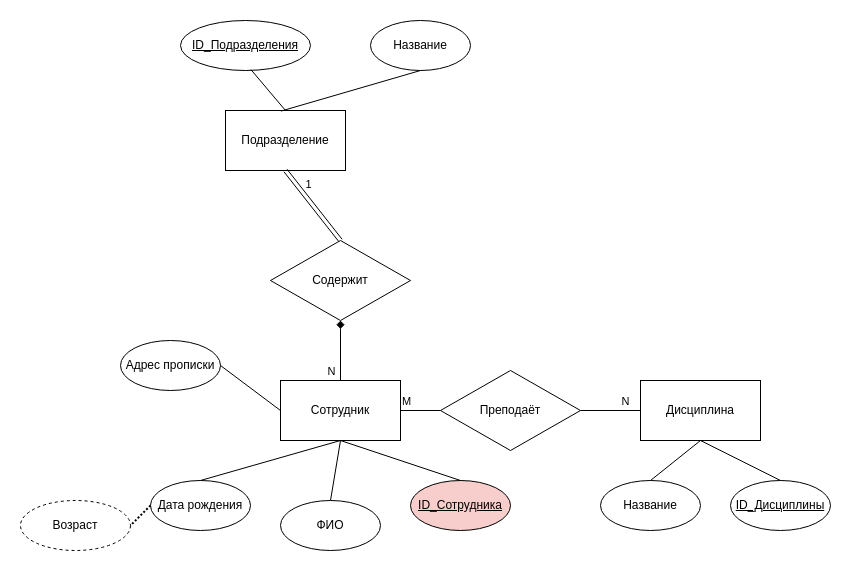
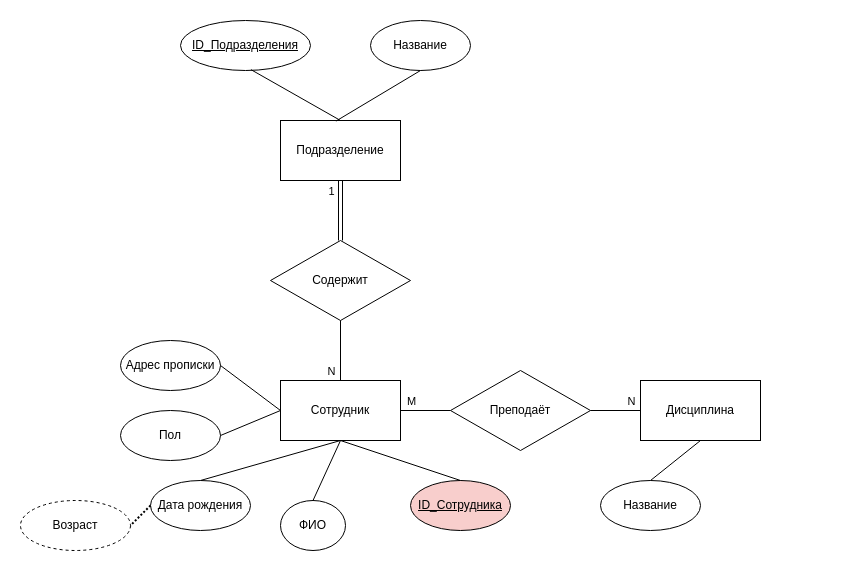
  <mxCell id="0" />
  <mxCell id="1" parent="0" />
  <mxCell id="2" value="&lt;div&gt;Сотрудник&lt;/div&gt;" style="rounded=0;whiteSpace=wrap;html=1;" parent="1" vertex="1"><mxGeometry x="280" y="380" width="120" height="60" as="geometry" /></mxCell>
- <mxCell id="3" value="Подразделение" style="rounded=0;whiteSpace=wrap;html=1;" parent="1" vertex="1"><mxGeometry x="225" y="110" width="120" height="60" as="geometry" /></mxCell>
+ <mxCell id="3" value="Подразделение" style="rounded=0;whiteSpace=wrap;html=1;" parent="1" vertex="1"><mxGeometry x="280" y="120" width="120" height="60" as="geometry" /></mxCell>
  <mxCell id="4" value="&lt;div&gt;Дисциплина&lt;/div&gt;" style="rounded=0;whiteSpace=wrap;html=1;" parent="1" vertex="1"><mxGeometry x="640" y="380" width="120" height="60" as="geometry" /></mxCell>
- <mxCell id="5" value="ФИО" style="ellipse;whiteSpace=wrap;html=1;" parent="1" vertex="1"><mxGeometry x="280" y="500" width="100" height="50" as="geometry" /></mxCell>
+ <mxCell id="5" value="ФИО" style="ellipse;whiteSpace=wrap;html=1;" parent="1" vertex="1"><mxGeometry x="280" y="500" width="65" height="50" as="geometry" /></mxCell>
  <mxCell id="6" value="" style="endArrow=none;html=1;rounded=0;entryX=0.5;entryY=1;entryDx=0;entryDy=0;exitX=0.5;exitY=0;exitDx=0;exitDy=0;" parent="1" source="5" target="2" edge="1"><mxGeometry width="50" height="50" relative="1" as="geometry"><mxPoint x="600" y="570" as="sourcePoint" /><mxPoint x="650" y="520" as="targetPoint" /></mxGeometry></mxCell>
  <mxCell id="7" value="&lt;div&gt;Дата рождения&lt;/div&gt;" style="ellipse;whiteSpace=wrap;html=1;" parent="1" vertex="1"><mxGeometry x="150" y="480" width="100" height="50" as="geometry" /></mxCell>
  <mxCell id="8" value="" style="endArrow=none;html=1;rounded=0;exitX=0.5;exitY=0;exitDx=0;exitDy=0;entryX=0.5;entryY=1;entryDx=0;entryDy=0;" parent="1" source="7" target="2" edge="1"><mxGeometry width="50" height="50" relative="1" as="geometry"><mxPoint x="600" y="570" as="sourcePoint" /><mxPoint x="480" y="490" as="targetPoint" /></mxGeometry></mxCell>
+ <mxCell id="9" value="Пол" style="ellipse;whiteSpace=wrap;html=1;" parent="1" vertex="1"><mxGeometry x="120" y="410" width="100" height="50" as="geometry" /></mxCell>
+ <mxCell id="10" value="" style="endArrow=none;html=1;rounded=0;exitX=1;exitY=0.5;exitDx=0;exitDy=0;entryX=0;entryY=0.5;entryDx=0;entryDy=0;" parent="1" source="9" target="2" edge="1"><mxGeometry width="50" height="50" relative="1" as="geometry"><mxPoint x="630" y="570" as="sourcePoint" /><mxPoint x="680" y="520" as="targetPoint" /></mxGeometry></mxCell>
  <mxCell id="11" value="&lt;div&gt;Адрес прописки&lt;/div&gt;" style="ellipse;whiteSpace=wrap;html=1;" parent="1" vertex="1"><mxGeometry x="120" y="340" width="100" height="50" as="geometry" /></mxCell>
  <mxCell id="12" value="" style="endArrow=none;html=1;rounded=0;exitX=1;exitY=0.5;exitDx=0;exitDy=0;entryX=0;entryY=0.5;entryDx=0;entryDy=0;" parent="1" source="11" target="2" edge="1"><mxGeometry width="50" height="50" relative="1" as="geometry"><mxPoint x="630" y="570" as="sourcePoint" /><mxPoint x="680" y="520" as="targetPoint" /></mxGeometry></mxCell>
  <mxCell id="13" value="&lt;u&gt;ID_Сотрудника&lt;br&gt;&lt;/u&gt;" style="ellipse;whiteSpace=wrap;html=1;fillColor=#f8cecc;" parent="1" vertex="1"><mxGeometry x="410" y="480" width="100" height="50" as="geometry" /></mxCell>
  <mxCell id="14" value="" style="endArrow=none;html=1;rounded=0;exitX=0.5;exitY=0;exitDx=0;exitDy=0;entryX=0.5;entryY=1;entryDx=0;entryDy=0;" parent="1" source="13" target="2" edge="1"><mxGeometry width="50" height="50" relative="1" as="geometry"><mxPoint x="630" y="570" as="sourcePoint" /><mxPoint x="680" y="520" as="targetPoint" /></mxGeometry></mxCell>
- <mxCell id="15" value="Преподаёт" style="rhombus;whiteSpace=wrap;html=1;" parent="1" vertex="1"><mxGeometry x="440" y="370" width="140" height="80" as="geometry" /></mxCell>
+ <mxCell id="15" value="Преподаёт" style="rhombus;whiteSpace=wrap;html=1;" parent="1" vertex="1"><mxGeometry x="450" y="370" width="140" height="80" as="geometry" /></mxCell>
  <mxCell id="16" value="" style="endArrow=none;html=1;rounded=0;exitX=1;exitY=0.5;exitDx=0;exitDy=0;entryX=0;entryY=0.5;entryDx=0;entryDy=0;" parent="1" source="2" target="15" edge="1"><mxGeometry width="50" height="50" relative="1" as="geometry"><mxPoint x="630" y="480" as="sourcePoint" /><mxPoint x="680" y="430" as="targetPoint" /></mxGeometry></mxCell>
  <mxCell id="17" value="N" style="edgeLabel;html=1;align=center;verticalAlign=middle;resizable=0;points=[];" parent="16" vertex="1" connectable="0"><mxGeometry x="0.15" relative="1" as="geometry"><mxPoint x="201" y="-10" as="offset" /></mxGeometry></mxCell>
  <mxCell id="18" value="" style="endArrow=none;html=1;rounded=0;entryX=0;entryY=0.5;entryDx=0;entryDy=0;exitX=1;exitY=0.5;exitDx=0;exitDy=0;" parent="1" source="15" target="4" edge="1"><mxGeometry width="50" height="50" relative="1" as="geometry"><mxPoint x="630" y="480" as="sourcePoint" /><mxPoint x="680" y="430" as="targetPoint" /></mxGeometry></mxCell>
  <mxCell id="19" value="M" style="edgeLabel;html=1;align=center;verticalAlign=middle;resizable=0;points=[];" parent="18" vertex="1" connectable="0"><mxGeometry x="-0.083" relative="1" as="geometry"><mxPoint x="-203" y="-10" as="offset" /></mxGeometry></mxCell>
  <mxCell id="20" value="&lt;div&gt;Название&lt;/div&gt;" style="ellipse;whiteSpace=wrap;html=1;" parent="1" vertex="1"><mxGeometry x="600" y="480" width="100" height="50" as="geometry" /></mxCell>
  <mxCell id="21" value="" style="endArrow=none;html=1;rounded=0;exitX=0.5;exitY=0;exitDx=0;exitDy=0;entryX=0.5;entryY=1;entryDx=0;entryDy=0;" parent="1" source="20" target="4" edge="1"><mxGeometry width="50" height="50" relative="1" as="geometry"><mxPoint x="630" y="480" as="sourcePoint" /><mxPoint x="680" y="430" as="targetPoint" /></mxGeometry></mxCell>
  <mxCell id="22" value="Название" style="ellipse;whiteSpace=wrap;html=1;" parent="1" vertex="1"><mxGeometry x="370" y="20" width="100" height="50" as="geometry" /></mxCell>
  <mxCell id="23" value="Содержит" style="rhombus;whiteSpace=wrap;html=1;" parent="1" vertex="1"><mxGeometry x="270" y="240" width="140" height="80" as="geometry" /></mxCell>
  <mxCell id="24" value="" style="endArrow=none;html=1;rounded=0;exitX=0.5;exitY=0;exitDx=0;exitDy=0;entryX=0.5;entryY=1;entryDx=0;entryDy=0;shape=link;" parent="1" source="23" target="3" edge="1"><mxGeometry width="50" height="50" relative="1" as="geometry"><mxPoint x="470" y="430" as="sourcePoint" /><mxPoint x="520" y="380" as="targetPoint" /></mxGeometry></mxCell>
  <mxCell id="25" value="1" style="edgeLabel;html=1;align=center;verticalAlign=middle;resizable=0;points=[];" parent="24" vertex="1" connectable="0"><mxGeometry x="-0.2" y="-3" relative="1" as="geometry"><mxPoint x="-13" y="-26" as="offset" /></mxGeometry></mxCell>
- <mxCell id="26" value="" style="endArrow=diamond;html=1;rounded=0;exitX=0.5;exitY=0;exitDx=0;exitDy=0;" parent="1" source="2" target="23" edge="1"><mxGeometry width="50" height="50" relative="1" as="geometry"><mxPoint x="470" y="430" as="sourcePoint" /><mxPoint x="520" y="380" as="targetPoint" /></mxGeometry></mxCell>
+ <mxCell id="26" value="" style="endArrow=none;html=1;rounded=0;exitX=0.5;exitY=0;exitDx=0;exitDy=0;" parent="1" source="2" target="23" edge="1"><mxGeometry width="50" height="50" relative="1" as="geometry"><mxPoint x="470" y="430" as="sourcePoint" /><mxPoint x="520" y="380" as="targetPoint" /></mxGeometry></mxCell>
  <mxCell id="27" value="N" style="edgeLabel;html=1;align=center;verticalAlign=middle;resizable=0;points=[];" parent="26" vertex="1" connectable="0"><mxGeometry y="-1" relative="1" as="geometry"><mxPoint x="-11" y="20" as="offset" /></mxGeometry></mxCell>
  <mxCell id="28" value="Возраст" style="ellipse;whiteSpace=wrap;html=1;dashed=1;" parent="1" vertex="1"><mxGeometry x="20" y="500" width="110" height="50" as="geometry" /></mxCell>
  <mxCell id="29" value="" style="endArrow=none;dashed=1;html=1;strokeWidth=2;rounded=0;exitX=0;exitY=0.5;exitDx=0;exitDy=0;entryX=1;entryY=0.5;entryDx=0;entryDy=0;dashPattern=1 1;" parent="1" source="7" target="28" edge="1"><mxGeometry width="50" height="50" relative="1" as="geometry"><mxPoint x="470" y="330" as="sourcePoint" /><mxPoint x="520" y="280" as="targetPoint" /></mxGeometry></mxCell>
  <mxCell id="30" value="&lt;u&gt;ID_Подразделения&lt;/u&gt;" style="ellipse;whiteSpace=wrap;html=1;" parent="1" vertex="1"><mxGeometry x="180" y="20" width="130" height="50" as="geometry" /></mxCell>
- <mxCell id="31" value="&lt;u&gt;ID_Дисциплины&lt;/u&gt;" style="ellipse;whiteSpace=wrap;html=1;" parent="1" vertex="1"><mxGeometry x="730" y="480" width="100" height="50" as="geometry" /></mxCell>
- <mxCell id="32" value="" style="endArrow=none;html=1;rounded=0;exitX=0.5;exitY=0;exitDx=0;exitDy=0;entryX=0.5;entryY=1;entryDx=0;entryDy=0;" parent="1" source="31" target="4" edge="1"><mxGeometry width="50" height="50" relative="1" as="geometry"><mxPoint x="470" y="330" as="sourcePoint" /><mxPoint x="520" y="280" as="targetPoint" /></mxGeometry></mxCell>
  <mxCell id="33" value="" style="endArrow=none;html=1;rounded=0;entryX=0.542;entryY=0.983;entryDx=0;entryDy=0;entryPerimeter=0;exitX=0.5;exitY=0;exitDx=0;exitDy=0;" edge="1" parent="1" source="3" target="30"><mxGeometry width="50" height="50" relative="1" as="geometry"><mxPoint x="250" y="140" as="sourcePoint" /><mxPoint x="300" y="90" as="targetPoint" /></mxGeometry></mxCell>
  <mxCell id="34" value="" style="endArrow=none;html=1;rounded=0;entryX=0.5;entryY=1;entryDx=0;entryDy=0;exitX=0.462;exitY=0.01;exitDx=0;exitDy=0;exitPerimeter=0;" edge="1" parent="1" source="3" target="22"><mxGeometry width="50" height="50" relative="1" as="geometry"><mxPoint x="250" y="140" as="sourcePoint" /><mxPoint x="300" y="90" as="targetPoint" /></mxGeometry></mxCell>
